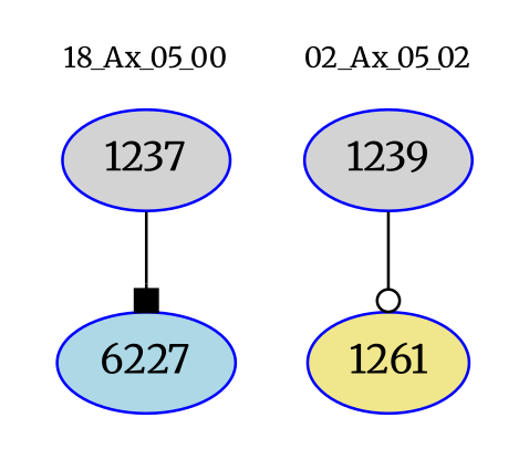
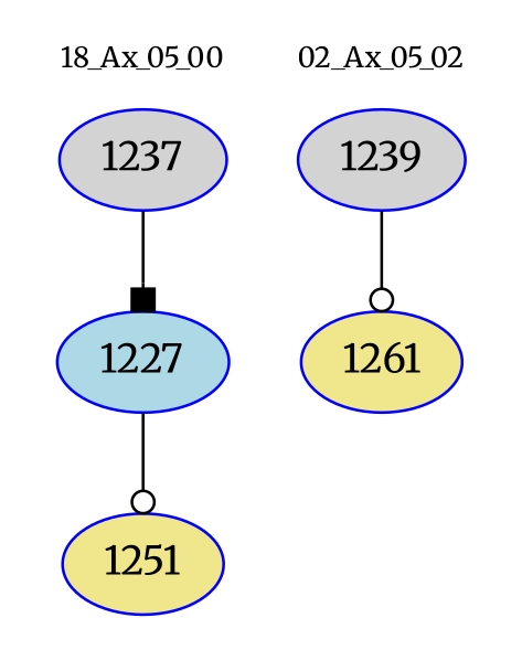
  digraph {
    fontname=Merriweather
    node [color=blue fillcolor=lightgrey fontname=Merriweather style=filled]
    edge [arrowhead=odot color=black fontname=Merriweather style=solid]
    n1 [label=1237]
-   n2 [fillcolor=lightblue label=6227]
+   n2 [fillcolor=lightblue label=1227]
+   n3 [fillcolor=khaki label=1251]
    n4 [label=1239]
    n5 [fillcolor=khaki label=1261]
    subgraph cluster_1 {
      color=white
      fontsize=10
      label="18_Ax_05_00"
      n1
      n2
+     n3
    }
    subgraph cluster_2 {
      color=white
      fontsize=10
      label="02_Ax_05_02"
      n4
      n5
    }
    n1 -> n2 [arrowhead=box]
+   n2 -> n3
    n4 -> n5
  }
